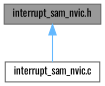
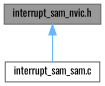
  digraph {
    fontname=Oswald
    node [fontname=Oswald fontsize=10 shape=box style=filled]
    n1 [color=gray40 fillcolor=grey60 fontcolor=black height=0.2 label="interrupt_sam_nvic.h" width=0.4]
-   n2 [color=grey40 fillcolor=white height=0.2 label="interrupt_sam_nvic.c" width=0.4]
+   n2 [color=grey40 fillcolor=white height=0.2 label="interrupt_sam_sam.c" width=0.4]
    n1 -> n2 [color=steelblue1 dir=back fontname=Oswald fontsize=10 labelfontname=FreeSans labelfontsize=10 style=solid]
  }
